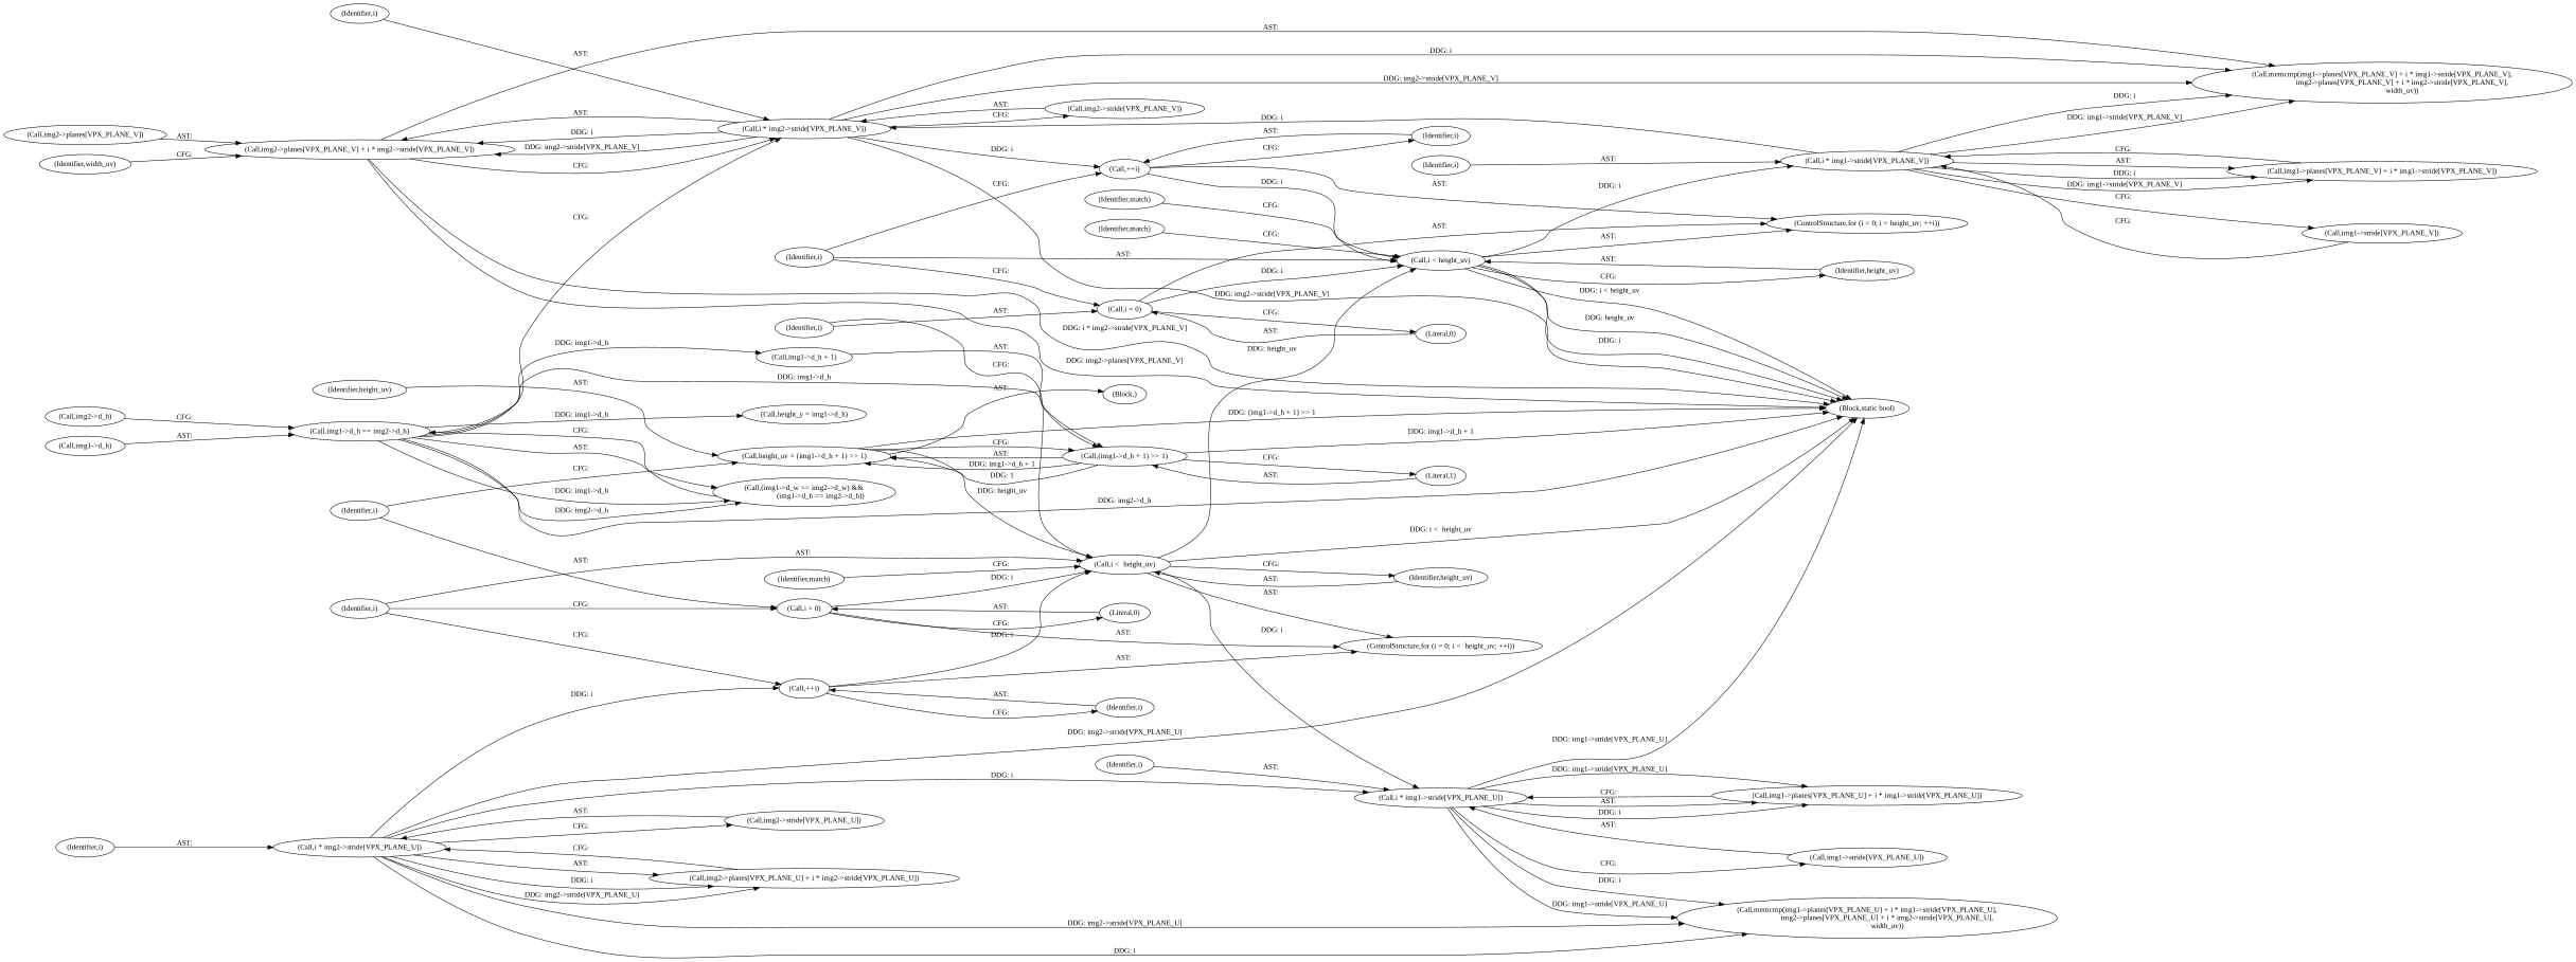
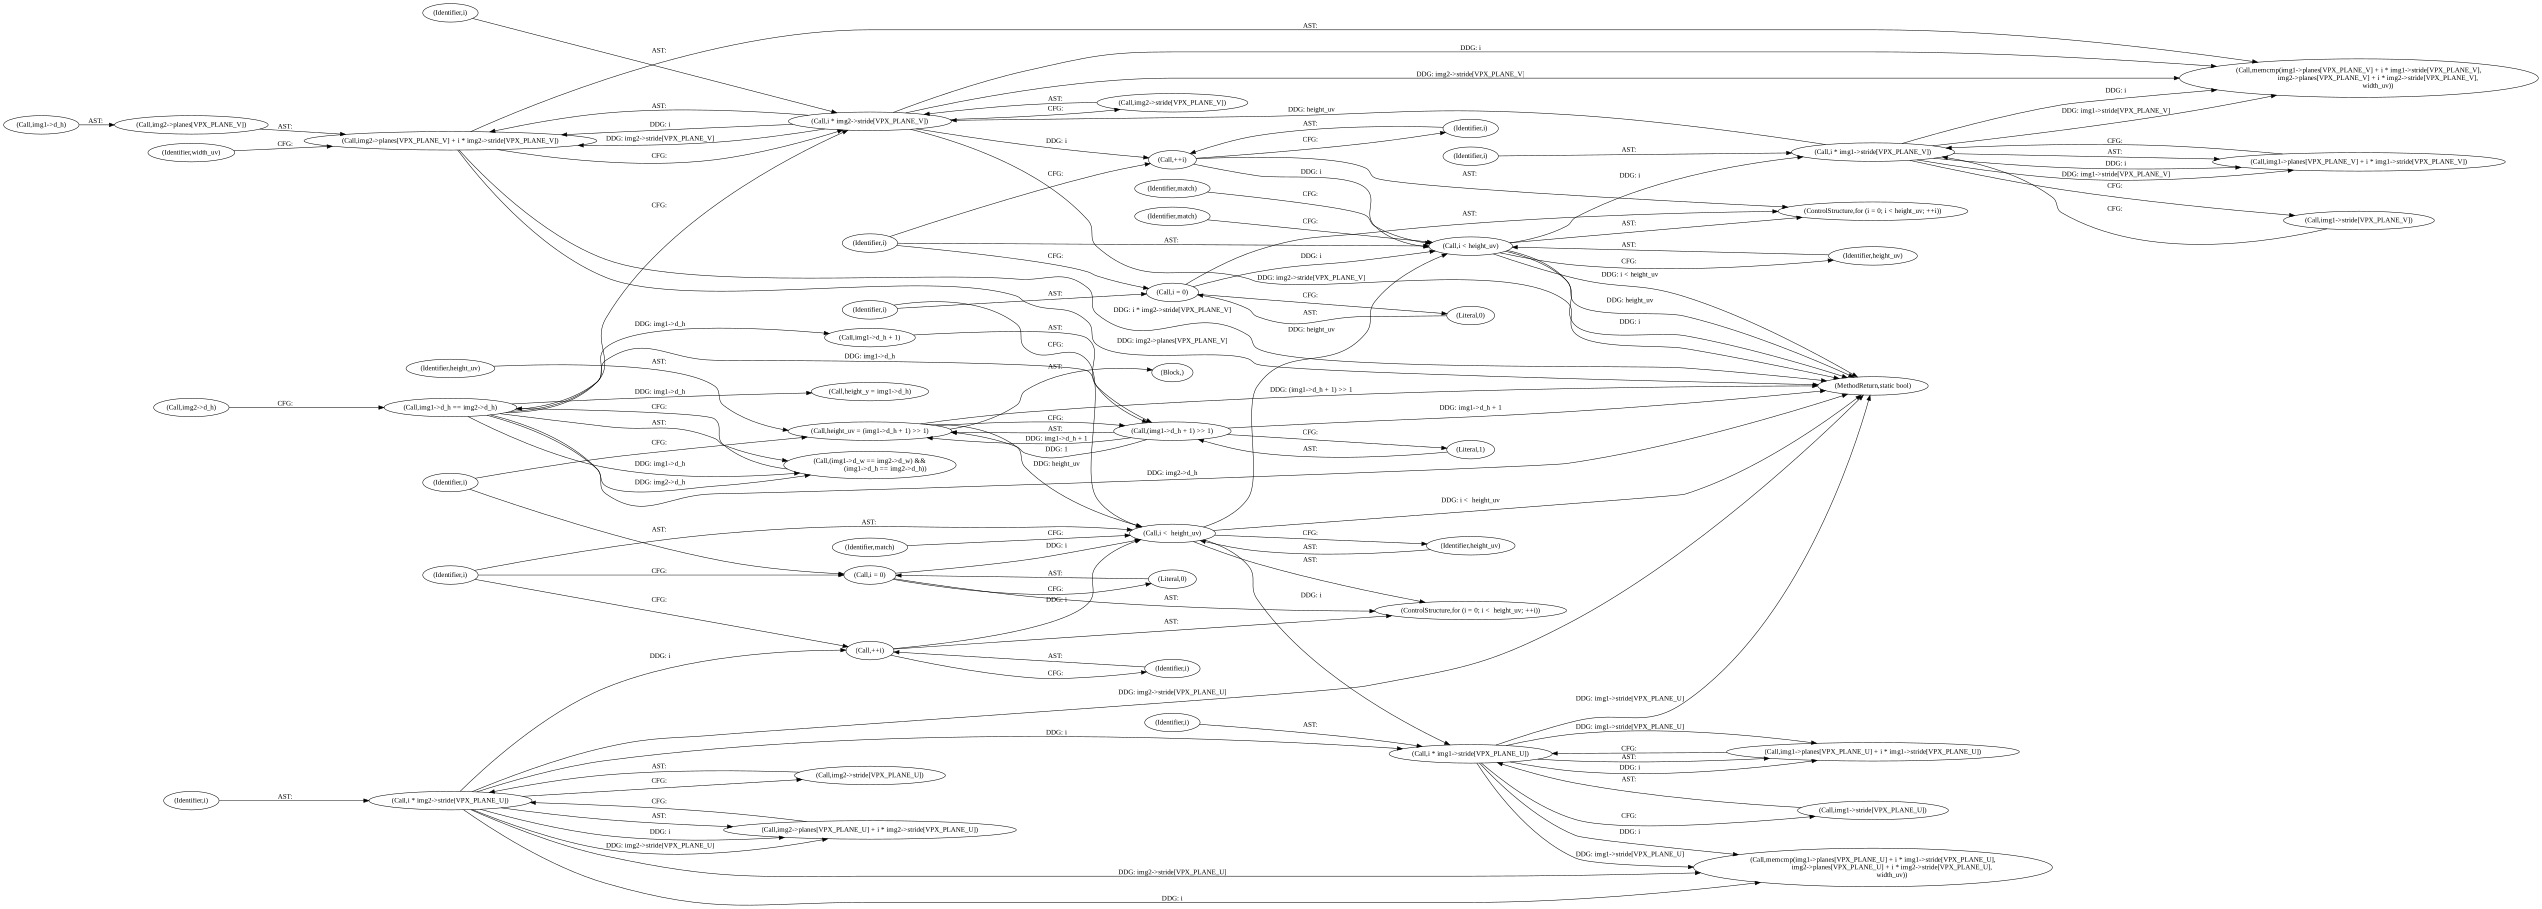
  digraph {
    fontname="Liberation Serif"
    rankdir=LR
    node [fontname="Liberation Serif"]
    edge [fontname="Liberation Serif"]
    n1 [label="(Call,img2->planes[VPX_PLANE_V] + i * img2->stride[VPX_PLANE_V])"]
    n2 [label="(Call,i * img2->stride[VPX_PLANE_V])"]
    n3 [label="(Call,memcmp(img1->planes[VPX_PLANE_V] + i * img1->stride[VPX_PLANE_V],\n                    img2->planes[VPX_PLANE_V] + i * img2->stride[VPX_PLANE_V],\n                    width_uv))"]
-   n4 [label="(Block,static bool)"]
+   n4 [label="(MethodReturn,static bool)"]
    n5 [label="(Call,++i)"]
    n6 [label="(Call,img2->stride[VPX_PLANE_V])"]
    n7 [label="(Call,i < height_uv)"]
    n8 [label="(ControlStructure,for (i = 0; i < height_uv; ++i))"]
    n9 [label="(Identifier,i)"]
    n10 [label="(Call,i * img1->stride[VPX_PLANE_V])"]
    n11 [label="(Call,img1->planes[VPX_PLANE_V] + i * img1->stride[VPX_PLANE_V])"]
    n12 [label="(Call,img1->stride[VPX_PLANE_V])"]
    n13 [label="(Identifier,height_uv)"]
    n14 [label="(Call,i = 0)"]
    n15 [label="(Literal,0)"]
    n16 [label="(Call,i <  height_uv)"]
    n17 [label="(Call,i * img1->stride[VPX_PLANE_U])"]
    n18 [label="(Identifier,height_uv)"]
    n19 [label="(ControlStructure,for (i = 0; i <  height_uv; ++i))"]
    n20 [label="(Call,memcmp(img1->planes[VPX_PLANE_U] + i * img1->stride[VPX_PLANE_U],\n                    img2->planes[VPX_PLANE_U] + i * img2->stride[VPX_PLANE_U],\n                    width_uv))"]
    n21 [label="(Call,img1->planes[VPX_PLANE_U] + i * img1->stride[VPX_PLANE_U])"]
    n22 [label="(Call,img1->stride[VPX_PLANE_U])"]
    n23 [label="(Call,i = 0)"]
    n24 [label="(Literal,0)"]
    n25 [label="(Call,++i)"]
    n26 [label="(Identifier,i)"]
    n27 [label="(Call,i * img2->stride[VPX_PLANE_U])"]
    n28 [label="(Call,img2->planes[VPX_PLANE_U] + i * img2->stride[VPX_PLANE_U])"]
    n29 [label="(Call,img2->stride[VPX_PLANE_U])"]
    n30 [label="(Call,height_uv = (img1->d_h + 1) >> 1)"]
    n31 [label="(Call,(img1->d_h + 1) >> 1)"]
    n32 [label="(Block,)"]
    n33 [label="(Literal,1)"]
    n34 [label="(Call,img1->d_h == img2->d_h)"]
    n35 [label="(Call,img1->d_h + 1)"]
    n36 [label="(Call,height_y = img1->d_h)"]
    n37 [label="(Call,(img1->d_w == img2->d_w) &&\n                (img1->d_h == img2->d_h))"]
    n38 [label="(Call,img2->d_h)"]
    n39 [label="(Identifier,match)"]
    n40 [label="(Identifier,height_uv)"]
    n41 [label="(Identifier,i)"]
    n42 [label="(Identifier,i)"]
    n43 [label="(Identifier,i)"]
    n44 [label="(Call,img1->d_h)"]
    n45 [label="(Identifier,i)"]
    n46 [label="(Identifier,i)"]
    n47 [label="(Identifier,i)"]
    n48 [label="(Identifier,i)"]
    n49 [label="(Identifier,i)"]
    n50 [label="(Identifier,match)"]
    n51 [label="(Call,img2->planes[VPX_PLANE_V])"]
    n52 [label="(Identifier,match)"]
    n53 [label="(Identifier,width_uv)"]
    n1 -> n2 [label="CFG: "]
    n1 -> n3 [label="AST: "]
    n1 -> n4 [label="DDG: i * img2->stride[VPX_PLANE_V]"]
    n1 -> n4 [label="DDG: img2->planes[VPX_PLANE_V]"]
    n2 -> n1 [label="AST: "]
    n2 -> n1 [label="DDG: i"]
    n2 -> n1 [label="DDG: img2->stride[VPX_PLANE_V]"]
    n2 -> n3 [label="DDG: i"]
    n2 -> n3 [label="DDG: img2->stride[VPX_PLANE_V]"]
    n2 -> n4 [label="DDG: img2->stride[VPX_PLANE_V]"]
    n2 -> n5 [label="DDG: i"]
    n2 -> n6 [label="CFG: "]
    n5 -> n7 [label="DDG: i"]
    n5 -> n8 [label="AST: "]
    n5 -> n9 [label="CFG: "]
    n6 -> n2 [label="AST: "]
    n7 -> n4 [label="DDG: height_uv"]
    n7 -> n4 [label="DDG: i"]
    n7 -> n4 [label="DDG: i < height_uv"]
    n7 -> n8 [label="AST: "]
    n7 -> n10 [label="DDG: i"]
    n7 -> n13 [label="CFG: "]
    n9 -> n5 [label="AST: "]
-   n10 -> n2 [label="DDG: i"]
+   n10 -> n2 [label="DDG: height_uv"]
    n10 -> n3 [label="DDG: i"]
    n10 -> n3 [label="DDG: img1->stride[VPX_PLANE_V]"]
    n10 -> n11 [label="AST: "]
    n10 -> n11 [label="DDG: i"]
    n10 -> n11 [label="DDG: img1->stride[VPX_PLANE_V]"]
    n10 -> n12 [label="CFG: "]
    n11 -> n10 [label="CFG: "]
    n12 -> n10 [label="CFG: "]
    n13 -> n7 [label="AST: "]
    n14 -> n7 [label="DDG: i"]
    n14 -> n8 [label="AST: "]
    n14 -> n15 [label="CFG: "]
    n15 -> n14 [label="AST: "]
    n16 -> n4 [label="DDG: i <  height_uv"]
    n16 -> n7 [label="DDG: height_uv"]
    n16 -> n17 [label="DDG: i"]
    n16 -> n18 [label="CFG: "]
    n16 -> n19 [label="AST: "]
    n17 -> n4 [label="DDG: img1->stride[VPX_PLANE_U]"]
    n17 -> n20 [label="DDG: i"]
    n17 -> n20 [label="DDG: img1->stride[VPX_PLANE_U]"]
    n17 -> n21 [label="AST: "]
    n17 -> n21 [label="DDG: i"]
    n17 -> n21 [label="DDG: img1->stride[VPX_PLANE_U]"]
    n17 -> n22 [label="CFG: "]
    n18 -> n16 [label="AST: "]
    n21 -> n17 [label="CFG: "]
    n22 -> n17 [label="AST: "]
    n23 -> n16 [label="DDG: i"]
    n23 -> n19 [label="AST: "]
    n23 -> n24 [label="CFG: "]
    n24 -> n23 [label="AST: "]
    n25 -> n16 [label="DDG: i"]
    n25 -> n19 [label="AST: "]
    n25 -> n26 [label="CFG: "]
    n26 -> n25 [label="AST: "]
    n27 -> n4 [label="DDG: img2->stride[VPX_PLANE_U]"]
    n27 -> n17 [label="DDG: i"]
    n27 -> n20 [label="DDG: i"]
    n27 -> n20 [label="DDG: img2->stride[VPX_PLANE_U]"]
    n27 -> n25 [label="DDG: i"]
    n27 -> n28 [label="AST: "]
    n27 -> n28 [label="DDG: i"]
    n27 -> n28 [label="DDG: img2->stride[VPX_PLANE_U]"]
    n27 -> n29 [label="CFG: "]
    n28 -> n27 [label="CFG: "]
    n29 -> n27 [label="AST: "]
    n30 -> n4 [label="DDG: (img1->d_h + 1) >> 1"]
    n30 -> n16 [label="DDG: height_uv"]
    n30 -> n31 [label="CFG: "]
    n30 -> n32 [label="AST: "]
    n31 -> n4 [label="DDG: img1->d_h + 1"]
    n31 -> n30 [label="AST: "]
    n31 -> n30 [label="DDG: img1->d_h + 1"]
    n31 -> n30 [label="DDG: 1"]
    n31 -> n33 [label="CFG: "]
    n33 -> n31 [label="AST: "]
    n34 -> n2 [label="CFG: "]
    n34 -> n4 [label="DDG: img2->d_h"]
    n34 -> n31 [label="DDG: img1->d_h"]
    n34 -> n35 [label="DDG: img1->d_h"]
    n34 -> n36 [label="DDG: img1->d_h"]
    n34 -> n37 [label="AST: "]
    n34 -> n37 [label="DDG: img1->d_h"]
    n34 -> n37 [label="DDG: img2->d_h"]
    n35 -> n31 [label="AST: "]
    n37 -> n34 [label="CFG: "]
    n38 -> n34 [label="CFG: "]
    n39 -> n7 [label="CFG: "]
    n40 -> n30 [label="AST: "]
    n41 -> n10 [label="AST: "]
    n42 -> n23 [label="AST: "]
    n42 -> n30 [label="CFG: "]
    n43 -> n2 [label="AST: "]
-   n44 -> n34 [label="AST: "]
+   n44 -> n51 [label="AST: "]
    n45 -> n27 [label="AST: "]
    n46 -> n17 [label="AST: "]
    n47 -> n16 [label="AST: "]
    n47 -> n23 [label="CFG: "]
    n47 -> n25 [label="CFG: "]
    n48 -> n14 [label="AST: "]
    n48 -> n16 [label="CFG: "]
    n49 -> n5 [label="CFG: "]
    n49 -> n7 [label="AST: "]
    n49 -> n14 [label="CFG: "]
    n50 -> n7 [label="CFG: "]
    n51 -> n1 [label="AST: "]
    n52 -> n16 [label="CFG: "]
    n53 -> n1 [label="CFG: "]
  }
